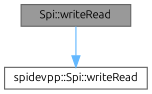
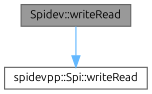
  digraph {
    rankdir=TB
    fontname=Ubuntu
    node [fontname=Ubuntu fontsize=10 shape=box style=filled]
-   n1 [color=gray40 fillcolor=grey60 fontcolor=black height=0.2 label="Spi::writeRead" width=0.4]
+   n1 [color=gray40 fillcolor=grey60 fontcolor=black height=0.2 label="Spidev::writeRead" width=0.4]
    n2 [color=grey40 fillcolor=white height=0.2 label="spidevpp::Spi::writeRead" width=0.4]
    n1 -> n2 [color=steelblue1 fontname=Ubuntu fontsize=10 labelfontname=Helvetica labelfontsize=10 style=solid]
  }
